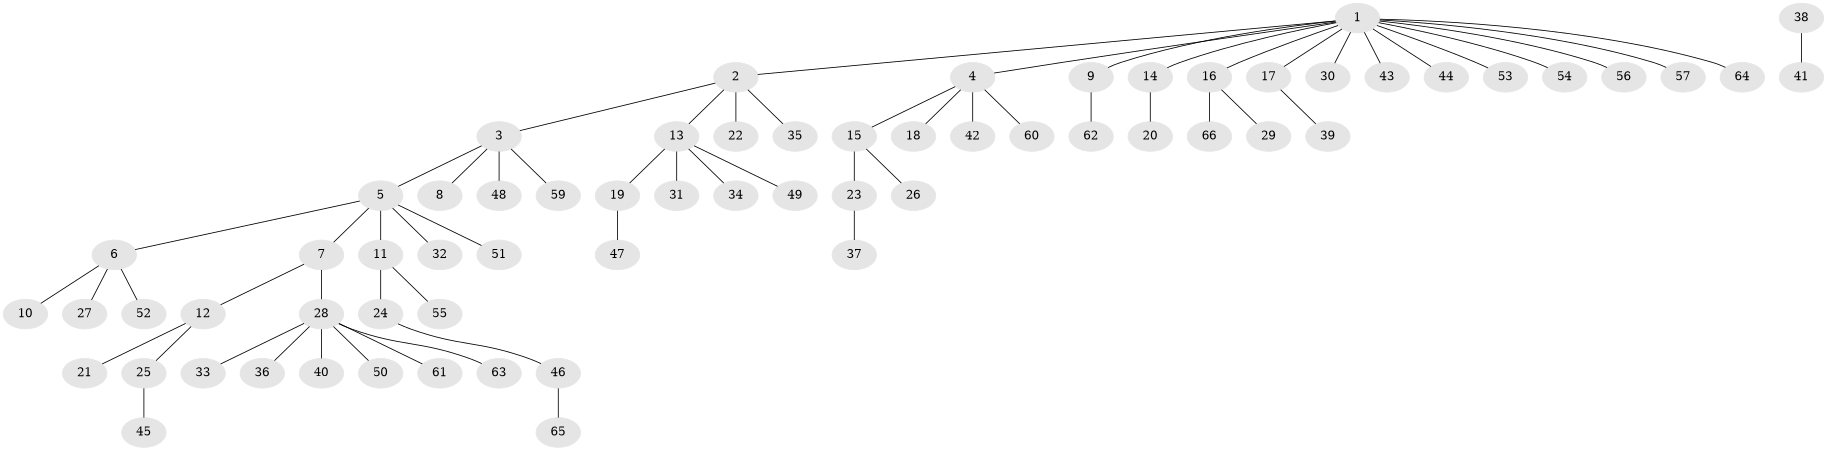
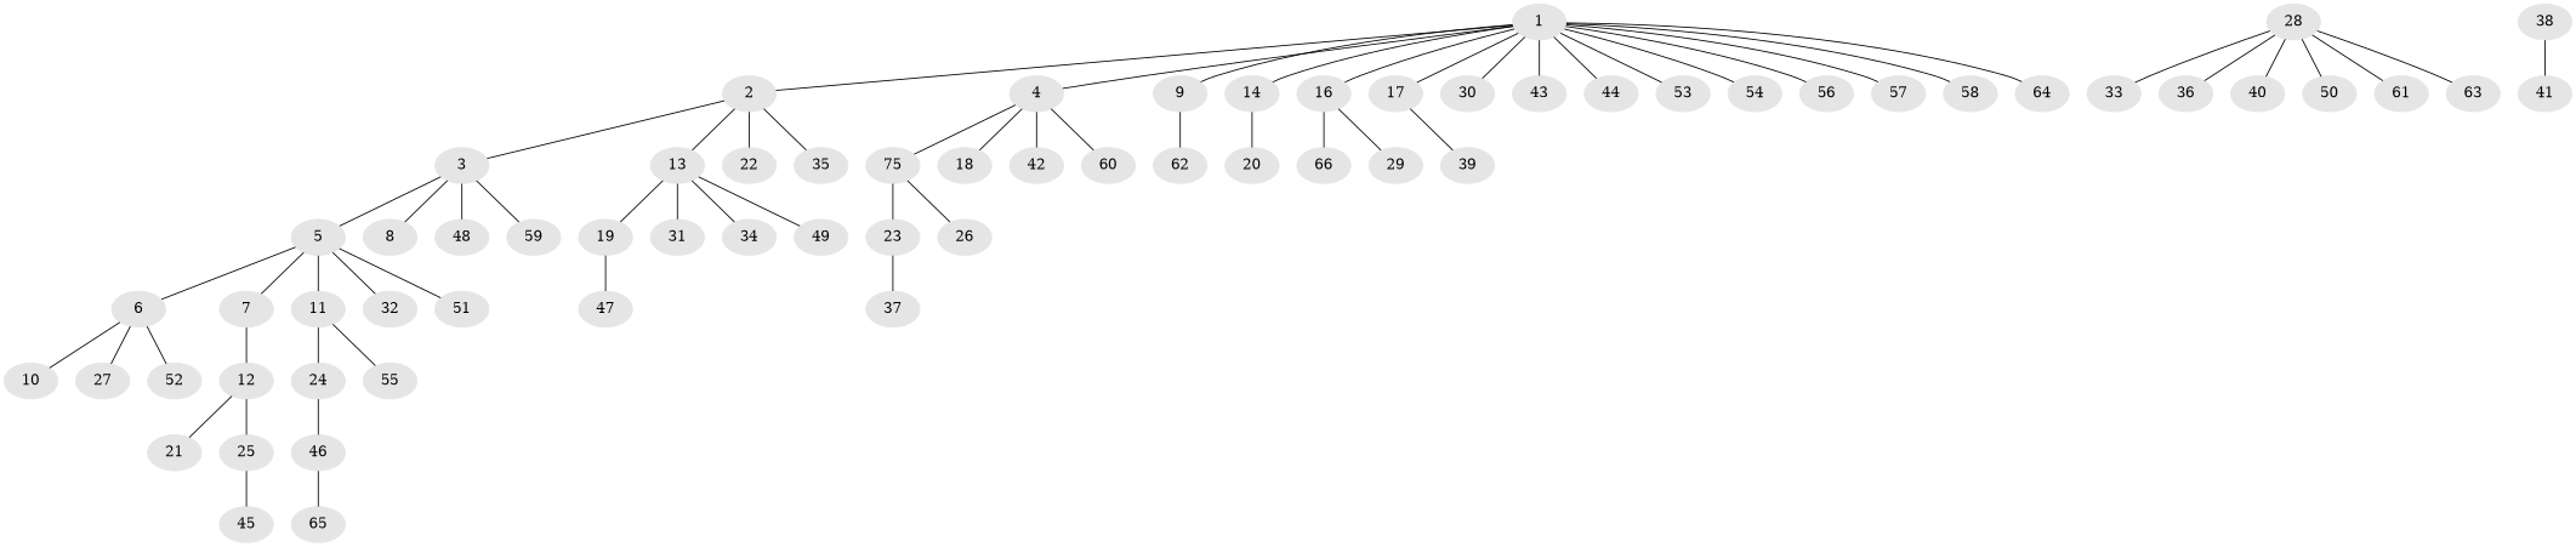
  graph {
    node [color=gray90 style=filled]
    edge [weight=1.0]
    1
    2
    4
    9
    14
    16
    17
    30
    43
    44
    53
    54
    56
    57
+   58
    64
    3
    13
    22
    35
-   15
+   15 [label=75]
    18
    42
    60
    62
    20
    66
    29
    39
    5
    8
    48
    59
    19
    31
    34
    49
    6
    7
    11
    32
    51
    23
    26
    10
    27
    52
    12
    28
    24
    55
    21
    25
    46
    33
    36
    40
    50
    61
    63
    45
    47
    37
    65
    38
    41
    1 -- 2
    1 -- 4
    1 -- 9
    1 -- 14
    1 -- 16
    1 -- 17
    1 -- 30
    1 -- 43
    1 -- 44
    1 -- 53
    1 -- 54
    1 -- 56
    1 -- 57
+   1 -- 58
    1 -- 64
    2 -- 3
    2 -- 13
    2 -- 22
    2 -- 35
    4 -- 15
    4 -- 18
    4 -- 42
    4 -- 60
    9 -- 62
    14 -- 20
    16 -- 66
    16 -- 29
    17 -- 39
    3 -- 5
    3 -- 8
    3 -- 48
    3 -- 59
    13 -- 19
    13 -- 31
    13 -- 34
    13 -- 49
    15 -- 23
    15 -- 26
    5 -- 6
    5 -- 7
    5 -- 11
    5 -- 32
    5 -- 51
    19 -- 47
    6 -- 10
    6 -- 27
    6 -- 52
    7 -- 12
-   7 -- 28
    11 -- 24
    11 -- 55
    23 -- 37
    12 -- 21
    12 -- 25
    28 -- 33
    28 -- 36
    28 -- 40
    28 -- 50
    28 -- 61
    28 -- 63
    24 -- 46
    25 -- 45
    46 -- 65
    38 -- 41
  }
